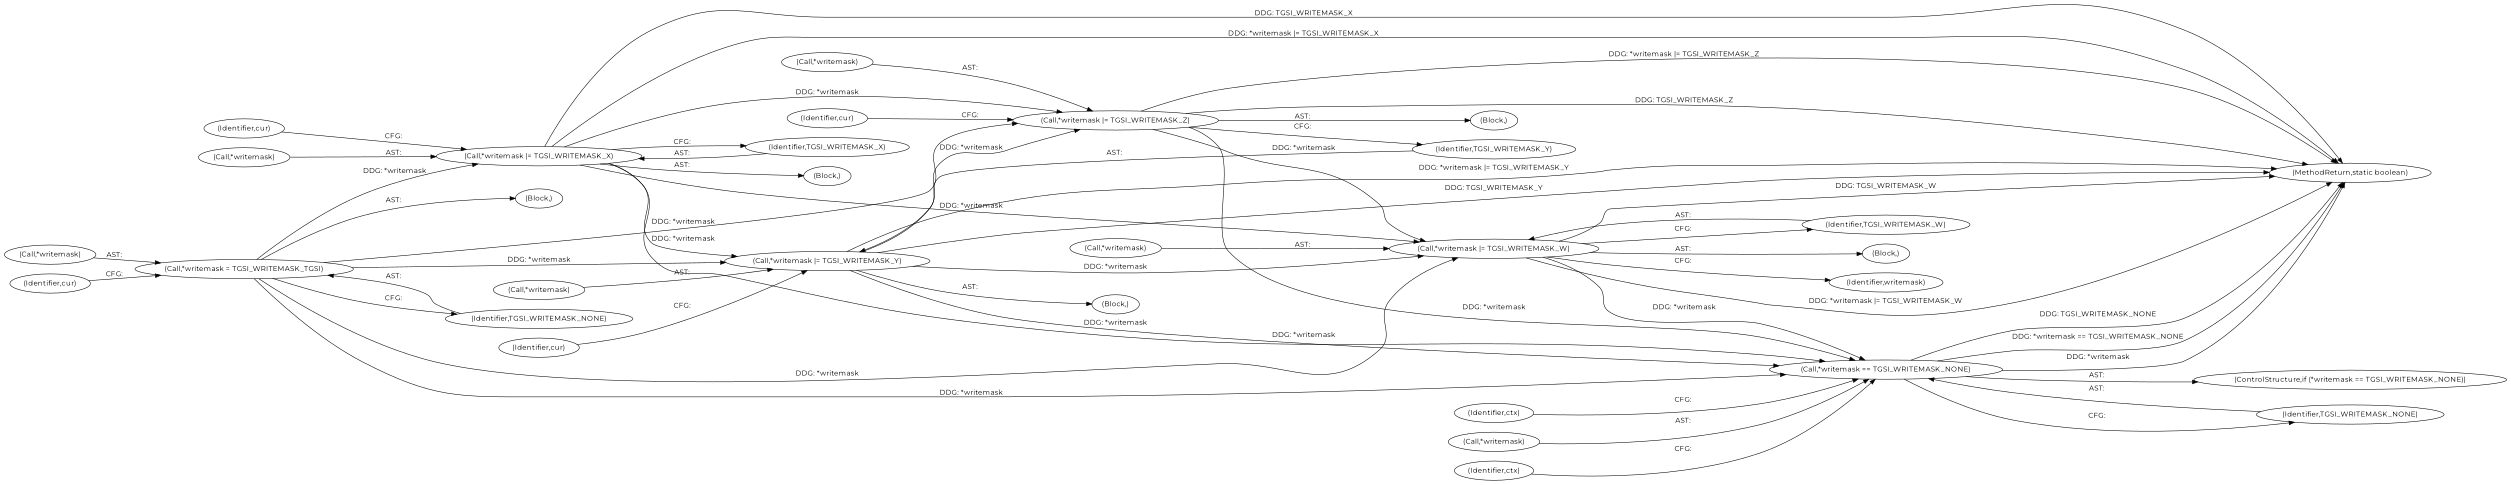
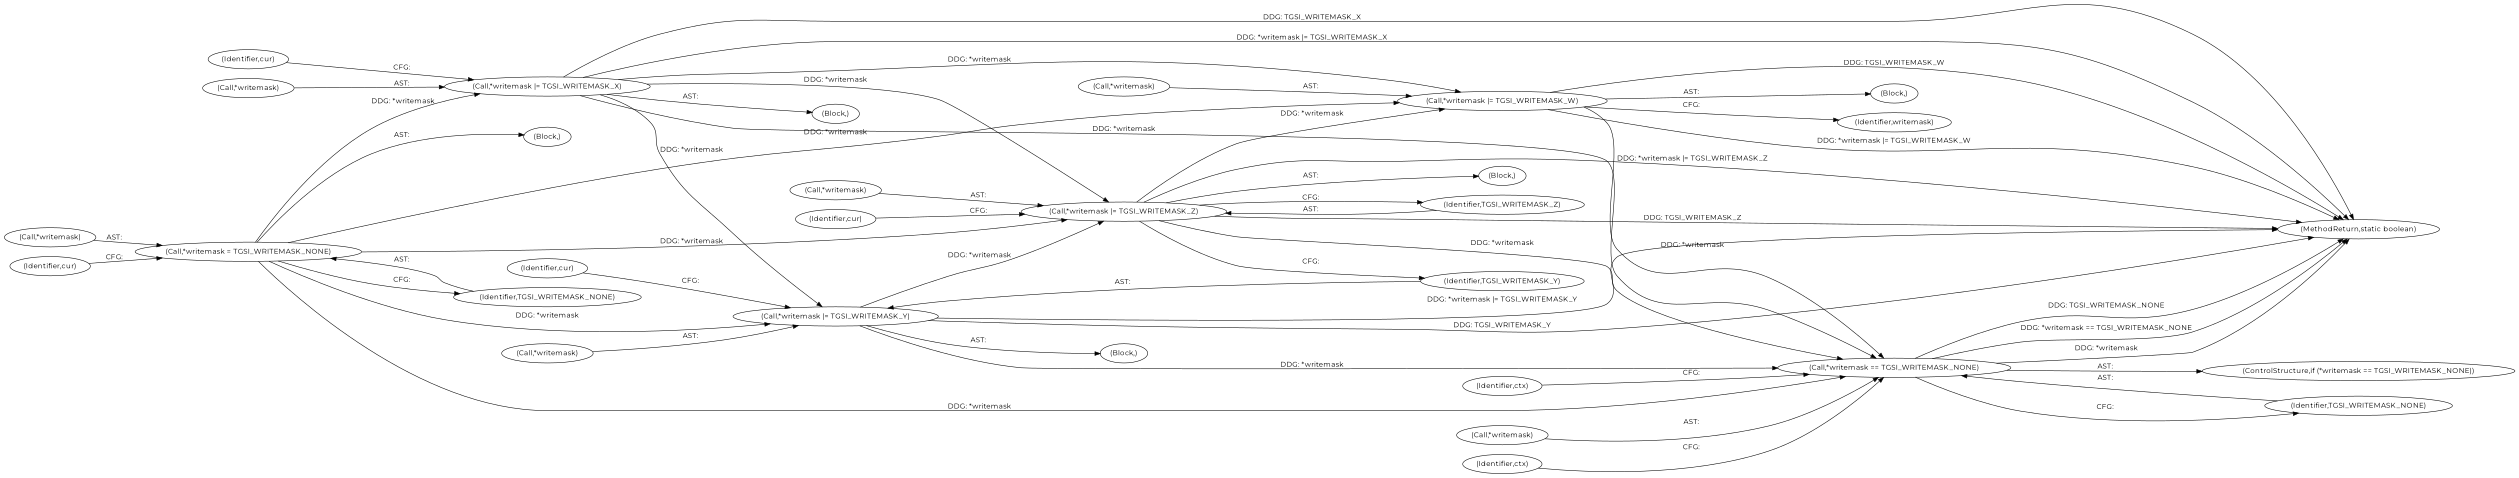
  digraph {
    fontname=Montserrat
    rankdir=LR
    node [fontname=Montserrat]
    edge [fontname=Montserrat]
    n1 [label="(Call,*writemask |= TGSI_WRITEMASK_Y)"]
    n2 [label="(Call,*writemask |= TGSI_WRITEMASK_Z)"]
    n3 [label="(Call,*writemask |= TGSI_WRITEMASK_W)"]
    n4 [label="(Call,*writemask == TGSI_WRITEMASK_NONE)"]
    n5 [label="(Block,)"]
    n6 [label="(MethodReturn,static boolean)"]
    n7 [label="(Identifier,TGSI_WRITEMASK_Y)"]
    n8 [label="(Block,)"]
-   n10 [label="(Identifier,TGSI_WRITEMASK_W)"]
+   n9 [label="(Identifier,TGSI_WRITEMASK_Z)"]
    n11 [label="(Block,)"]
    n12 [label="(Identifier,writemask)"]
    n13 [label="(ControlStructure,if (*writemask == TGSI_WRITEMASK_NONE))"]
    n14 [label="(Identifier,TGSI_WRITEMASK_NONE)"]
    n15 [label="(Call,*writemask |= TGSI_WRITEMASK_X)"]
-   n16 [label="(Identifier,TGSI_WRITEMASK_X)"]
    n17 [label="(Block,)"]
-   n18 [label="(Call,*writemask = TGSI_WRITEMASK_TGSI)"]
+   n18 [label="(Call,*writemask = TGSI_WRITEMASK_NONE)"]
    n19 [label="(Identifier,TGSI_WRITEMASK_NONE)"]
    n20 [label="(Block,)"]
    n21 [label="(Identifier,cur)"]
    n22 [label="(Call,*writemask)"]
    n23 [label="(Call,*writemask)"]
    n24 [label="(Identifier,cur)"]
    n25 [label="(Call,*writemask)"]
    n26 [label="(Identifier,ctx)"]
    n27 [label="(Identifier,ctx)"]
    n28 [label="(Call,*writemask)"]
    n29 [label="(Identifier,cur)"]
    n30 [label="(Call,*writemask)"]
    n31 [label="(Identifier,cur)"]
    n32 [label="(Call,*writemask)"]
    n1 -> n2 [label="DDG: *writemask"]
-   n1 -> n3 [label="DDG: *writemask"]
    n1 -> n4 [label="DDG: *writemask"]
    n1 -> n5 [label="AST: "]
    n1 -> n6 [label="DDG: *writemask |= TGSI_WRITEMASK_Y"]
    n1 -> n6 [label="DDG: TGSI_WRITEMASK_Y"]
    n2 -> n3 [label="DDG: *writemask"]
    n2 -> n4 [label="DDG: *writemask"]
    n2 -> n6 [label="DDG: *writemask |= TGSI_WRITEMASK_Z"]
    n2 -> n6 [label="DDG: TGSI_WRITEMASK_Z"]
    n2 -> n7 [label="CFG: "]
    n2 -> n8 [label="AST: "]
+   n2 -> n9 [label="CFG: "]
    n3 -> n4 [label="DDG: *writemask"]
    n3 -> n6 [label="DDG: TGSI_WRITEMASK_W"]
    n3 -> n6 [label="DDG: *writemask |= TGSI_WRITEMASK_W"]
-   n3 -> n10 [label="CFG: "]
    n3 -> n11 [label="AST: "]
    n3 -> n12 [label="CFG: "]
    n4 -> n6 [label="DDG: TGSI_WRITEMASK_NONE"]
    n4 -> n6 [label="DDG: *writemask == TGSI_WRITEMASK_NONE"]
    n4 -> n6 [label="DDG: *writemask"]
    n4 -> n13 [label="AST: "]
    n4 -> n14 [label="CFG: "]
    n7 -> n1 [label="AST: "]
-   n10 -> n3 [label="AST: "]
+   n9 -> n2 [label="AST: "]
    n14 -> n4 [label="AST: "]
    n15 -> n1 [label="DDG: *writemask"]
    n15 -> n2 [label="DDG: *writemask"]
    n15 -> n3 [label="DDG: *writemask"]
    n15 -> n4 [label="DDG: *writemask"]
    n15 -> n6 [label="DDG: TGSI_WRITEMASK_X"]
    n15 -> n6 [label="DDG: *writemask |= TGSI_WRITEMASK_X"]
-   n15 -> n16 [label="CFG: "]
    n15 -> n17 [label="AST: "]
-   n16 -> n15 [label="AST: "]
    n18 -> n1 [label="DDG: *writemask"]
    n18 -> n2 [label="DDG: *writemask"]
    n18 -> n3 [label="DDG: *writemask"]
    n18 -> n4 [label="DDG: *writemask"]
    n18 -> n15 [label="DDG: *writemask"]
    n18 -> n19 [label="CFG: "]
    n18 -> n20 [label="AST: "]
    n19 -> n18 [label="AST: "]
    n21 -> n1 [label="CFG: "]
    n22 -> n4 [label="AST: "]
    n23 -> n15 [label="AST: "]
    n24 -> n2 [label="CFG: "]
    n25 -> n3 [label="AST: "]
    n26 -> n4 [label="CFG: "]
    n27 -> n4 [label="CFG: "]
    n28 -> n1 [label="AST: "]
    n29 -> n15 [label="CFG: "]
    n30 -> n18 [label="AST: "]
    n31 -> n18 [label="CFG: "]
    n32 -> n2 [label="AST: "]
  }
